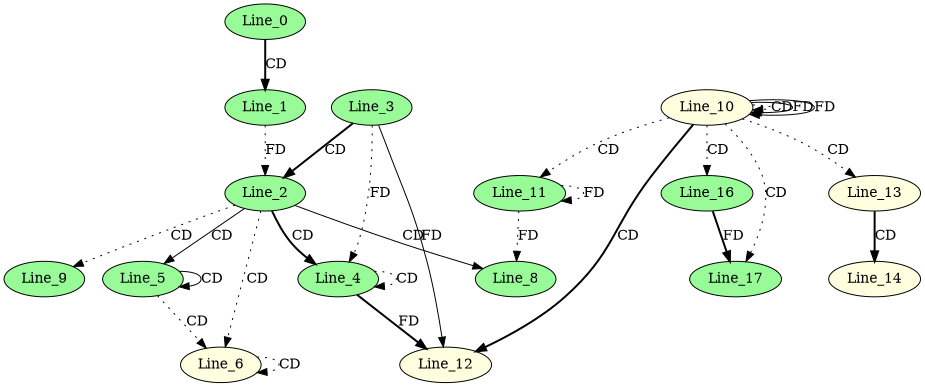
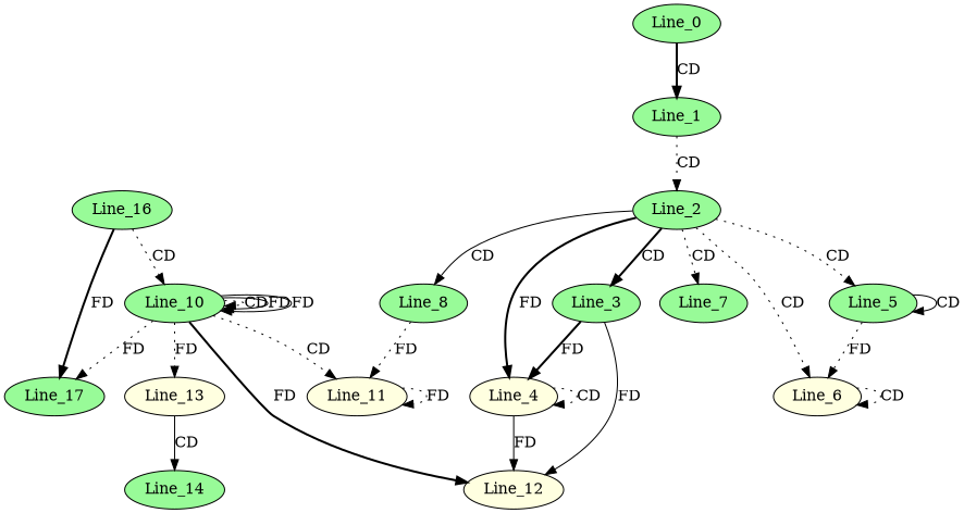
  digraph {
    node [fillcolor=palegreen style=filled]
    edge [style=dotted]
    Line_0
    Line_1
    Line_2
    Line_3
-   Line_4
+   Line_4 [fillcolor=lightyellow]
    Line_5
    Line_6 [fillcolor=lightyellow]
-   Line_7 [label=Line_9]
+   Line_7
    Line_8
    Line_12 [fillcolor=lightyellow]
-   Line_11
-   Line_10 [fillcolor=lightyellow]
+   Line_11 [fillcolor=lightyellow]
+   Line_10
    Line_13 [fillcolor=lightyellow]
    Line_16
    Line_17
-   Line_14 [fillcolor=lightyellow]
+   Line_14
    Line_0 -> Line_1 [label=CD style=bold]
-   Line_1 -> Line_2 [label=FD]
-   Line_3 -> Line_2 [label=CD style=bold]
-   Line_2 -> Line_4 [label=CD style=bold]
-   Line_2 -> Line_5 [label=CD style=solid]
+   Line_1 -> Line_2 [label=CD]
+   Line_2 -> Line_3 [label=CD style=bold]
+   Line_2 -> Line_4 [label=FD style=bold]
+   Line_2 -> Line_5 [label=CD]
    Line_2 -> Line_6 [label=CD]
    Line_2 -> Line_7 [label=CD]
    Line_2 -> Line_8 [label=CD style=solid]
-   Line_3 -> Line_4 [label=FD]
+   Line_3 -> Line_4 [label=FD style=bold]
    Line_3 -> Line_12 [label=FD style=solid]
    Line_4 -> Line_4 [label=CD]
-   Line_4 -> Line_12 [label=FD style=bold]
+   Line_4 -> Line_12 [label=FD style=solid]
    Line_5 -> Line_5 [label=CD style=solid]
-   Line_5 -> Line_6 [label=CD]
+   Line_5 -> Line_6 [label=FD]
    Line_6 -> Line_6 [label=CD]
-   Line_11 -> Line_8 [label=FD]
+   Line_8 -> Line_11 [label=FD]
    Line_11 -> Line_11 [label=FD]
-   Line_10 -> Line_12 [label=CD style=bold]
+   Line_10 -> Line_12 [label=FD style=bold]
    Line_10 -> Line_11 [label=CD]
    Line_10 -> Line_10 [label=CD]
    Line_10 -> Line_10 [label=FD style=solid]
    Line_10 -> Line_10 [label=FD style=solid]
-   Line_10 -> Line_13 [label=CD]
-   Line_10 -> Line_16 [label=CD]
-   Line_10 -> Line_17 [label=CD]
-   Line_13 -> Line_14 [label=CD style=bold]
+   Line_10 -> Line_13 [label=FD]
+   Line_16 -> Line_10 [label=CD]
+   Line_10 -> Line_17 [label=FD]
+   Line_13 -> Line_14 [label=CD style=solid]
    Line_16 -> Line_17 [label=FD style=bold]
  }
